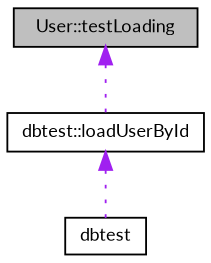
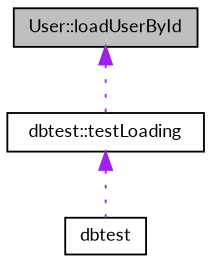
  digraph {
    fontname=Lato
    rankdir=TB
    node [color=black fillcolor=white fontname=Lato fontsize=10 shape=record style=filled]
    edge [color=purple dir=back fontname=Lato fontsize=10 labelfontname=FreeSans labelfontsize=10 style=dotted]
-   n1 [fillcolor=grey75 fontcolor=black height=0.2 label="User::testLoading" width=0.4]
-   n2 [height=0.2 label="dbtest::loadUserById" width=0.4]
+   n1 [fillcolor=grey75 fontcolor=black height=0.2 label="User::loadUserById" width=0.4]
+   n2 [height=0.2 label="dbtest::testLoading" width=0.4]
    n3 [height=0.2 label=dbtest width=0.4]
    n1 -> n2
    n2 -> n3
  }
